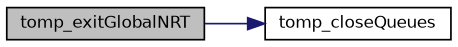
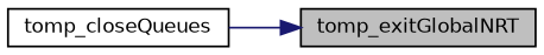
  digraph {
    rankdir=LR
    node [color=black fontname=Helvetica fontsize=10 shape=record style=filled]
    n1 [fillcolor=grey75 fontcolor=black height=0.2 label=tomp_exitGlobalNRT width=0.4]
    n2 [fillcolor=white height=0.2 label=tomp_closeQueues width=0.4]
-   n1 -> n2 [color=midnightblue fontname=Helvetica fontsize=10 labelfontname=Helvetica labelfontsize=10 style=solid]
+   n2 -> n1 [color=midnightblue fontname=Helvetica fontsize=10 labelfontname=Helvetica labelfontsize=10 style=solid]
  }
